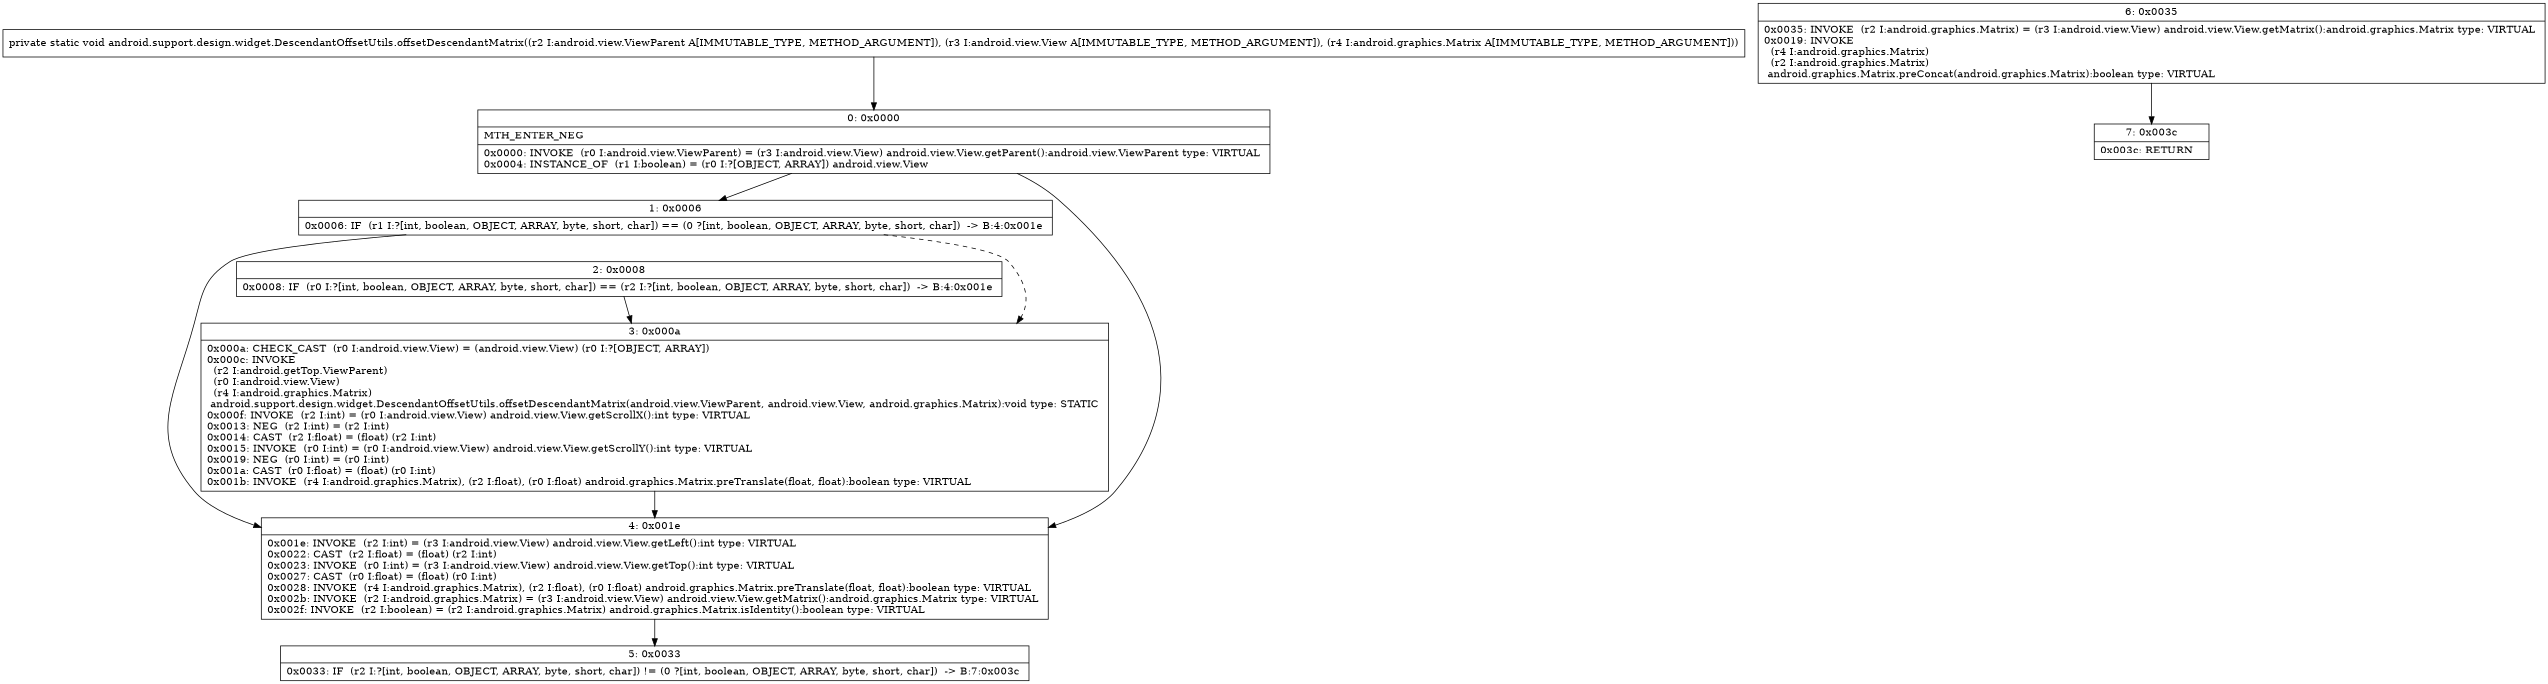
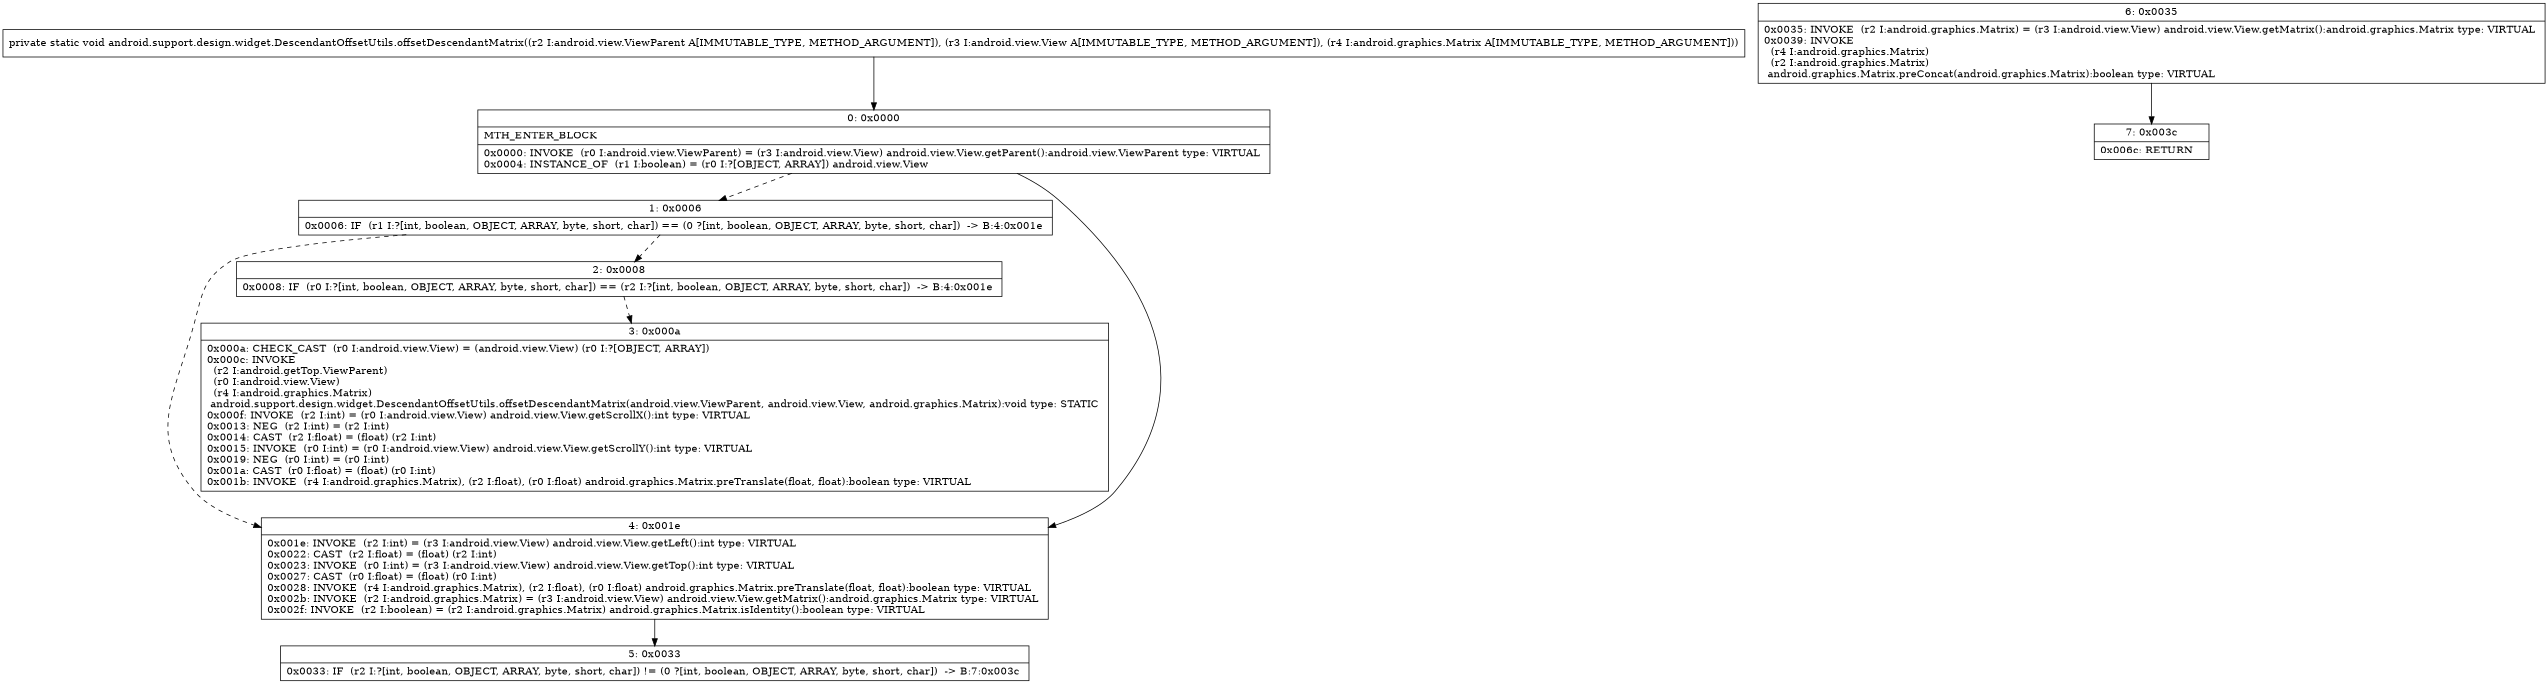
  digraph {
    node [shape=record]
-   n1 [label="{0\:\ 0x0000|MTH_ENTER_NEG\l|0x0000: INVOKE  (r0 I:android.view.ViewParent) = (r3 I:android.view.View) android.view.View.getParent():android.view.ViewParent type: VIRTUAL \l0x0004: INSTANCE_OF  (r1 I:boolean) = (r0 I:?[OBJECT, ARRAY]) android.view.View \l}"]
+   n1 [label="{0\:\ 0x0000|MTH_ENTER_BLOCK\l|0x0000: INVOKE  (r0 I:android.view.ViewParent) = (r3 I:android.view.View) android.view.View.getParent():android.view.ViewParent type: VIRTUAL \l0x0004: INSTANCE_OF  (r1 I:boolean) = (r0 I:?[OBJECT, ARRAY]) android.view.View \l}"]
    n2 [label="{1\:\ 0x0006|0x0006: IF  (r1 I:?[int, boolean, OBJECT, ARRAY, byte, short, char]) == (0 ?[int, boolean, OBJECT, ARRAY, byte, short, char])  \-\> B:4:0x001e \l}"]
    n3 [label="{4\:\ 0x001e|0x001e: INVOKE  (r2 I:int) = (r3 I:android.view.View) android.view.View.getLeft():int type: VIRTUAL \l0x0022: CAST  (r2 I:float) = (float) (r2 I:int) \l0x0023: INVOKE  (r0 I:int) = (r3 I:android.view.View) android.view.View.getTop():int type: VIRTUAL \l0x0027: CAST  (r0 I:float) = (float) (r0 I:int) \l0x0028: INVOKE  (r4 I:android.graphics.Matrix), (r2 I:float), (r0 I:float) android.graphics.Matrix.preTranslate(float, float):boolean type: VIRTUAL \l0x002b: INVOKE  (r2 I:android.graphics.Matrix) = (r3 I:android.view.View) android.view.View.getMatrix():android.graphics.Matrix type: VIRTUAL \l0x002f: INVOKE  (r2 I:boolean) = (r2 I:android.graphics.Matrix) android.graphics.Matrix.isIdentity():boolean type: VIRTUAL \l}"]
    n4 [label="{2\:\ 0x0008|0x0008: IF  (r0 I:?[int, boolean, OBJECT, ARRAY, byte, short, char]) == (r2 I:?[int, boolean, OBJECT, ARRAY, byte, short, char])  \-\> B:4:0x001e \l}"]
    n5 [label="{3\:\ 0x000a|0x000a: CHECK_CAST  (r0 I:android.view.View) = (android.view.View) (r0 I:?[OBJECT, ARRAY]) \l0x000c: INVOKE  \l  (r2 I:android.getTop.ViewParent)\l  (r0 I:android.view.View)\l  (r4 I:android.graphics.Matrix)\l android.support.design.widget.DescendantOffsetUtils.offsetDescendantMatrix(android.view.ViewParent, android.view.View, android.graphics.Matrix):void type: STATIC \l0x000f: INVOKE  (r2 I:int) = (r0 I:android.view.View) android.view.View.getScrollX():int type: VIRTUAL \l0x0013: NEG  (r2 I:int) = (r2 I:int) \l0x0014: CAST  (r2 I:float) = (float) (r2 I:int) \l0x0015: INVOKE  (r0 I:int) = (r0 I:android.view.View) android.view.View.getScrollY():int type: VIRTUAL \l0x0019: NEG  (r0 I:int) = (r0 I:int) \l0x001a: CAST  (r0 I:float) = (float) (r0 I:int) \l0x001b: INVOKE  (r4 I:android.graphics.Matrix), (r2 I:float), (r0 I:float) android.graphics.Matrix.preTranslate(float, float):boolean type: VIRTUAL \l}"]
    n6 [label="{5\:\ 0x0033|0x0033: IF  (r2 I:?[int, boolean, OBJECT, ARRAY, byte, short, char]) != (0 ?[int, boolean, OBJECT, ARRAY, byte, short, char])  \-\> B:7:0x003c \l}"]
-   n7 [label="{6\:\ 0x0035|0x0035: INVOKE  (r2 I:android.graphics.Matrix) = (r3 I:android.view.View) android.view.View.getMatrix():android.graphics.Matrix type: VIRTUAL \l0x0019: INVOKE  \l  (r4 I:android.graphics.Matrix)\l  (r2 I:android.graphics.Matrix)\l android.graphics.Matrix.preConcat(android.graphics.Matrix):boolean type: VIRTUAL \l}"]
-   n8 [label="{7\:\ 0x003c|0x003c: RETURN   \l}"]
+   n7 [label="{6\:\ 0x0035|0x0035: INVOKE  (r2 I:android.graphics.Matrix) = (r3 I:android.view.View) android.view.View.getMatrix():android.graphics.Matrix type: VIRTUAL \l0x0039: INVOKE  \l  (r4 I:android.graphics.Matrix)\l  (r2 I:android.graphics.Matrix)\l android.graphics.Matrix.preConcat(android.graphics.Matrix):boolean type: VIRTUAL \l}"]
+   n8 [label="{7\:\ 0x003c|0x006c: RETURN   \l}"]
    n9 [label="{private static void android.support.design.widget.DescendantOffsetUtils.offsetDescendantMatrix((r2 I:android.view.ViewParent A[IMMUTABLE_TYPE, METHOD_ARGUMENT]), (r3 I:android.view.View A[IMMUTABLE_TYPE, METHOD_ARGUMENT]), (r4 I:android.graphics.Matrix A[IMMUTABLE_TYPE, METHOD_ARGUMENT])) }"]
-   n1 -> n2
+   n1 -> n2 [style=dashed]
    n1 -> n3
-   n2 -> n3
-   n2 -> n5 [style=dashed]
+   n2 -> n3 [style=dashed]
+   n2 -> n4 [style=dashed]
    n3 -> n6
-   n4 -> n5 [style=solid]
-   n5 -> n3
+   n4 -> n5 [style=dashed]
    n7 -> n8
    n9 -> n1
  }
